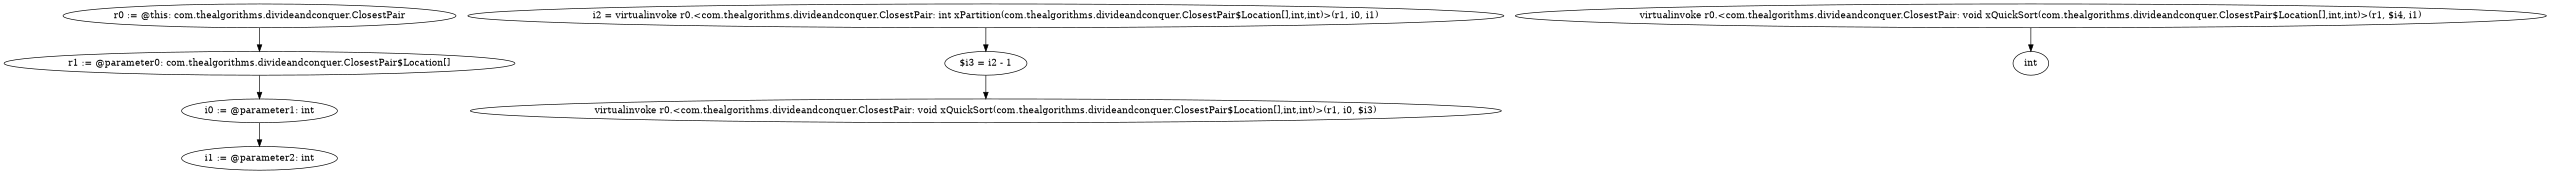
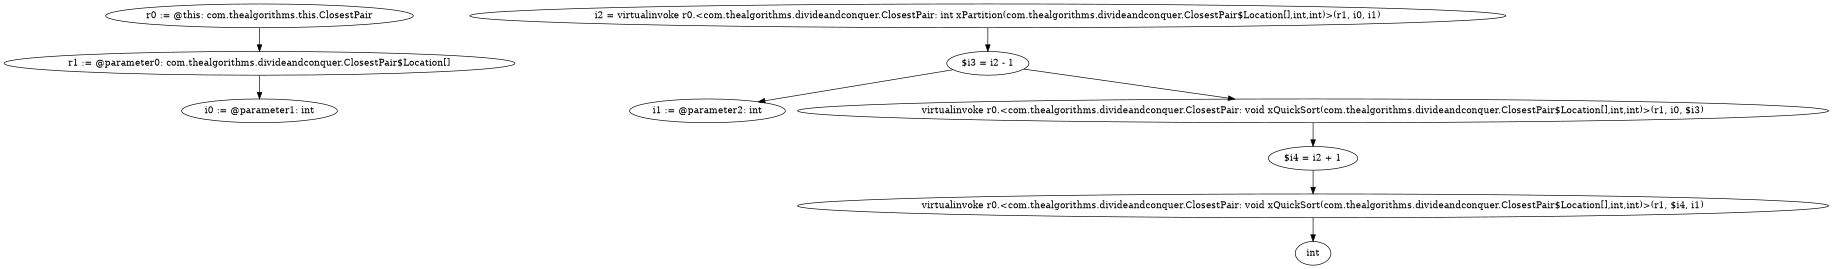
  digraph {
-   "r0 := @this: com.thealgorithms.divideandconquer.ClosestPair"
+   "r0 := @this: com.thealgorithms.divideandconquer.ClosestPair" [label="r0 := @this: com.thealgorithms.this.ClosestPair"]
    "r1 := @parameter0: com.thealgorithms.divideandconquer.ClosestPair$Location[]"
    "i0 := @parameter1: int"
    "i1 := @parameter2: int"
    "i2 = virtualinvoke r0.<com.thealgorithms.divideandconquer.ClosestPair: int xPartition(com.thealgorithms.divideandconquer.ClosestPair$Location[],int,int)>(r1, i0, i1)"
    "$i3 = i2 - 1"
    n7 [label=int]
    "virtualinvoke r0.<com.thealgorithms.divideandconquer.ClosestPair: void xQuickSort(com.thealgorithms.divideandconquer.ClosestPair$Location[],int,int)>(r1, i0, $i3)"
+   "$i4 = i2 + 1"
    "virtualinvoke r0.<com.thealgorithms.divideandconquer.ClosestPair: void xQuickSort(com.thealgorithms.divideandconquer.ClosestPair$Location[],int,int)>(r1, $i4, i1)"
    "r0 := @this: com.thealgorithms.divideandconquer.ClosestPair" -> "r1 := @parameter0: com.thealgorithms.divideandconquer.ClosestPair$Location[]"
    "r1 := @parameter0: com.thealgorithms.divideandconquer.ClosestPair$Location[]" -> "i0 := @parameter1: int"
-   "i0 := @parameter1: int" -> "i1 := @parameter2: int"
+   "$i3 = i2 - 1" -> "i1 := @parameter2: int"
    "i2 = virtualinvoke r0.<com.thealgorithms.divideandconquer.ClosestPair: int xPartition(com.thealgorithms.divideandconquer.ClosestPair$Location[],int,int)>(r1, i0, i1)" -> "$i3 = i2 - 1"
    "$i3 = i2 - 1" -> "virtualinvoke r0.<com.thealgorithms.divideandconquer.ClosestPair: void xQuickSort(com.thealgorithms.divideandconquer.ClosestPair$Location[],int,int)>(r1, i0, $i3)"
+   "virtualinvoke r0.<com.thealgorithms.divideandconquer.ClosestPair: void xQuickSort(com.thealgorithms.divideandconquer.ClosestPair$Location[],int,int)>(r1, i0, $i3)" -> "$i4 = i2 + 1"
+   "$i4 = i2 + 1" -> "virtualinvoke r0.<com.thealgorithms.divideandconquer.ClosestPair: void xQuickSort(com.thealgorithms.divideandconquer.ClosestPair$Location[],int,int)>(r1, $i4, i1)"
    "virtualinvoke r0.<com.thealgorithms.divideandconquer.ClosestPair: void xQuickSort(com.thealgorithms.divideandconquer.ClosestPair$Location[],int,int)>(r1, $i4, i1)" -> n7
  }
